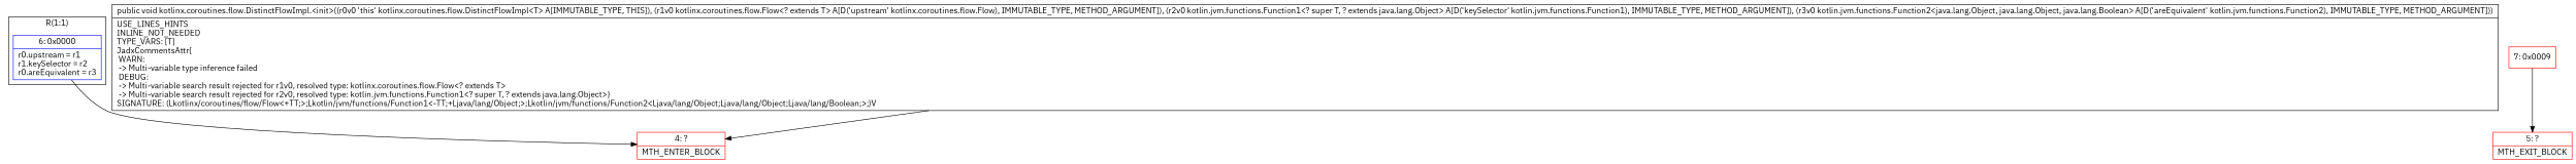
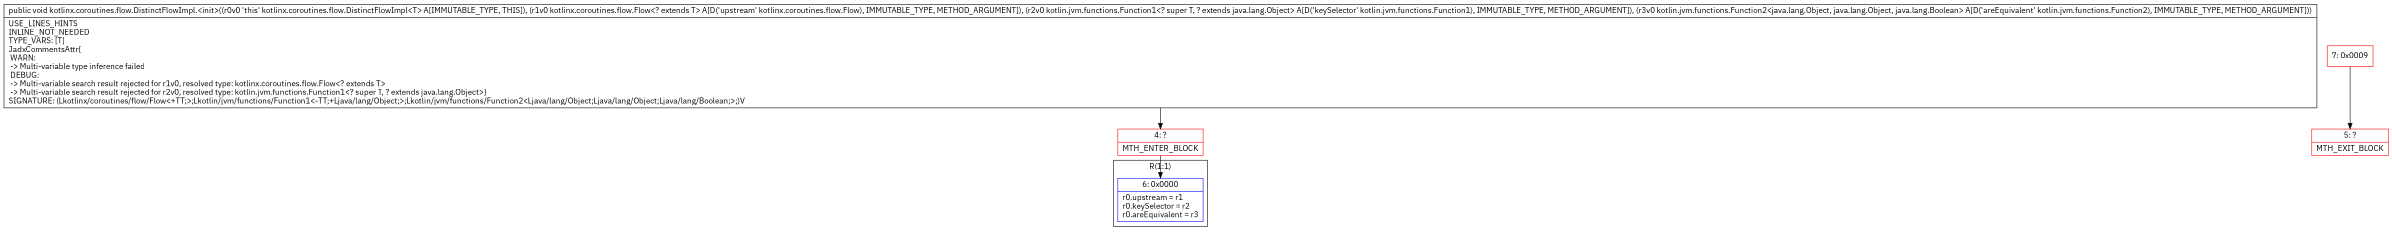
  digraph {
    fontname="IBM Plex Sans"
    node [color=red fontname="IBM Plex Sans" shape=record]
    edge [fontname="IBM Plex Sans"]
-   n1 [color=blue label="{6\:\ 0x0000|r0.upstream = r1\lr1.keySelector = r2\lr0.areEquivalent = r3\l}"]
+   n1 [color=blue label="{6\:\ 0x0000|r0.upstream = r1\lr0.keySelector = r2\lr0.areEquivalent = r3\l}"]
    n2 [label="{7\:\ 0x0009}"]
    n3 [label="{5\:\ ?|MTH_EXIT_BLOCK\l}"]
    n4 [label="{4\:\ ?|MTH_ENTER_BLOCK\l}"]
    n5 [label="{public void kotlinx.coroutines.flow.DistinctFlowImpl.\<init\>((r0v0 'this' kotlinx.coroutines.flow.DistinctFlowImpl\<T\> A[IMMUTABLE_TYPE, THIS]), (r1v0 kotlinx.coroutines.flow.Flow\<? extends T\> A[D('upstream' kotlinx.coroutines.flow.Flow), IMMUTABLE_TYPE, METHOD_ARGUMENT]), (r2v0 kotlin.jvm.functions.Function1\<? super T, ? extends java.lang.Object\> A[D('keySelector' kotlin.jvm.functions.Function1), IMMUTABLE_TYPE, METHOD_ARGUMENT]), (r3v0 kotlin.jvm.functions.Function2\<java.lang.Object, java.lang.Object, java.lang.Boolean\> A[D('areEquivalent' kotlin.jvm.functions.Function2), IMMUTABLE_TYPE, METHOD_ARGUMENT]))  | USE_LINES_HINTS\lINLINE_NOT_NEEDED\lTYPE_VARS: [T]\lJadxCommentsAttr\{\l WARN: \l \-\> Multi\-variable type inference failed\l DEBUG: \l \-\> Multi\-variable search result rejected for r1v0, resolved type: kotlinx.coroutines.flow.Flow\<? extends T\>\l \-\> Multi\-variable search result rejected for r2v0, resolved type: kotlin.jvm.functions.Function1\<? super T, ? extends java.lang.Object\>\}\lSIGNATURE: (Lkotlinx\/coroutines\/flow\/Flow\<+TT;\>;Lkotlin\/jvm\/functions\/Function1\<\-TT;+Ljava\/lang\/Object;\>;Lkotlin\/jvm\/functions\/Function2\<Ljava\/lang\/Object;Ljava\/lang\/Object;Ljava\/lang\/Boolean;\>;)V\l}" color=""]
    subgraph cluster_1 {
      label="R(1:1)"
      n1
    }
    n2 -> n3
-   n1 -> n4
+   n4 -> n1
    n5 -> n4
  }
